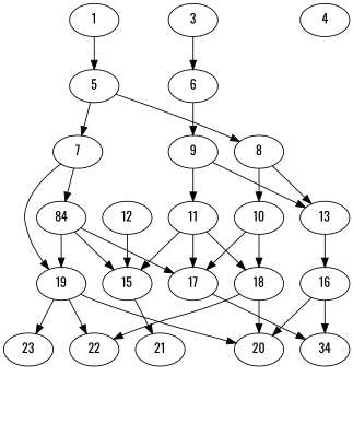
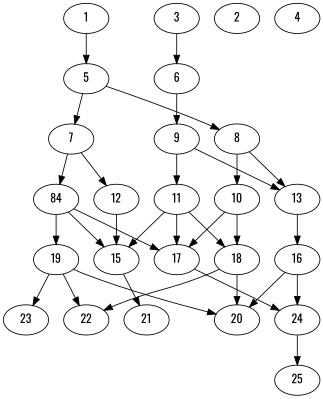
  digraph {
    fontname=Oswald
    node [alpha=0.11 fontname=Oswald]
    edge [fontname=Oswald]
    1 [alpha=0.04 expect_size=16108544]
    5 [expect_size=7846912]
    7 [alpha=0.08 expect_size=10814464]
    8 [alpha=0.03 expect_size=23830528]
    12 [expect_size=23868416]
    n6 [alpha=0.06 expect_size=24800256 label=84]
    10 [alpha=0.05 expect_size=50259968]
    13 [alpha=0.12 expect_size=48309248]
+   2 [alpha=0.10 expect_size=49898496]
    3 [alpha=0.10 expect_size=17829888]
    6 [alpha=0.09 expect_size=30903296]
    9 [alpha=0.10 expect_size=51918848]
    11 [alpha=0.15 expect_size=14485504]
    4 [expect_size=9325568]
    15 [alpha=0.16 expect_size=51523584]
    17 [alpha=0.07 expect_size=51226624]
    19 [alpha=0.01 expect_size=31587328]
    18 [alpha=0.12 expect_size=23412736]
    16 [alpha=0.16 expect_size=30100480]
    21 [alpha=0.15 expect_size=19913728]
-   24 [alpha=0.12 expect_size=14457856 label=34]
+   24 [alpha=0.12 expect_size=14457856]
    20 [alpha=0.06 expect_size=7146496]
    22 [alpha=0.03 expect_size=7449600]
    23 [alpha=0.17 expect_size=33006592]
+   25 [alpha=0.09 expect_size=29461504]
    1 -> 5
    5 -> 7
    5 -> 8
-   7 -> 19
+   7 -> 12
    7 -> n6
    8 -> 10
    8 -> 13
    12 -> 15
    n6 -> 15
    n6 -> 17
    n6 -> 19
    10 -> 17
    10 -> 18
    13 -> 16
    3 -> 6
    6 -> 9
    9 -> 13
    9 -> 11
    11 -> 15
    11 -> 17
    11 -> 18
    15 -> 21
    17 -> 24
    19 -> 20
    19 -> 22
    19 -> 23
    18 -> 20
    18 -> 22
    16 -> 24
    16 -> 20
+   24 -> 25
  }
